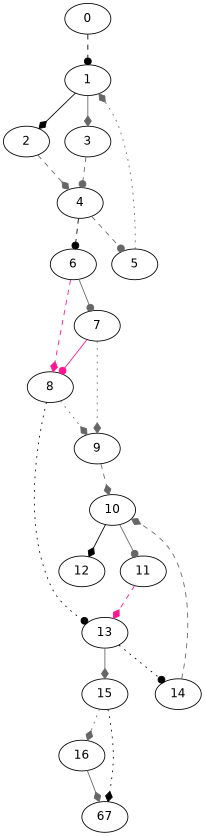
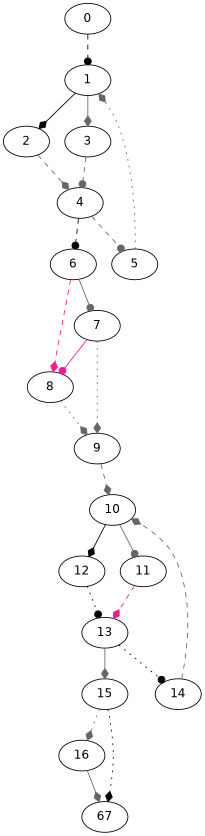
  digraph {
    fontname="DejaVu Sans"
    node [fontname="DejaVu Sans"]
    edge [arrowhead=diamond color=gray40 fontname="DejaVu Sans" style=dashed]
    0
    1
    2
    3
    4
    5
    6
    7
    8
    9
    10
    11
    12
    13
    14
    15
    16
    n18 [label=67]
    0 -> 1 [arrowhead=dot color=black]
    1 -> 2 [color=black style=solid]
    1 -> 3 [style=solid]
    2 -> 4
    3 -> 4 [arrowhead=dot]
    4 -> 5 [arrowhead=dot]
    4 -> 6 [arrowhead=dot color=black]
    5 -> 1 [style=dotted]
    6 -> 7 [arrowhead=dot style=solid]
    6 -> 8 [color=deeppink]
    7 -> 8 [arrowhead=dot color=deeppink style=solid]
    7 -> 9 [style=dotted]
    8 -> 9 [style=dotted]
    9 -> 10
    10 -> 11 [arrowhead=dot style=solid]
    10 -> 12 [color=black style=solid]
    11 -> 13 [color=deeppink]
-   8 -> 13 [arrowhead=dot color=black style=dotted]
+   12 -> 13 [arrowhead=dot color=black style=dotted]
    13 -> 14 [arrowhead=dot color=black style=dotted]
    13 -> 15 [style=solid]
    14 -> 10
    15 -> 16 [style=dotted]
    15 -> n18 [color=black style=dotted]
    16 -> n18 [style=solid]
  }
